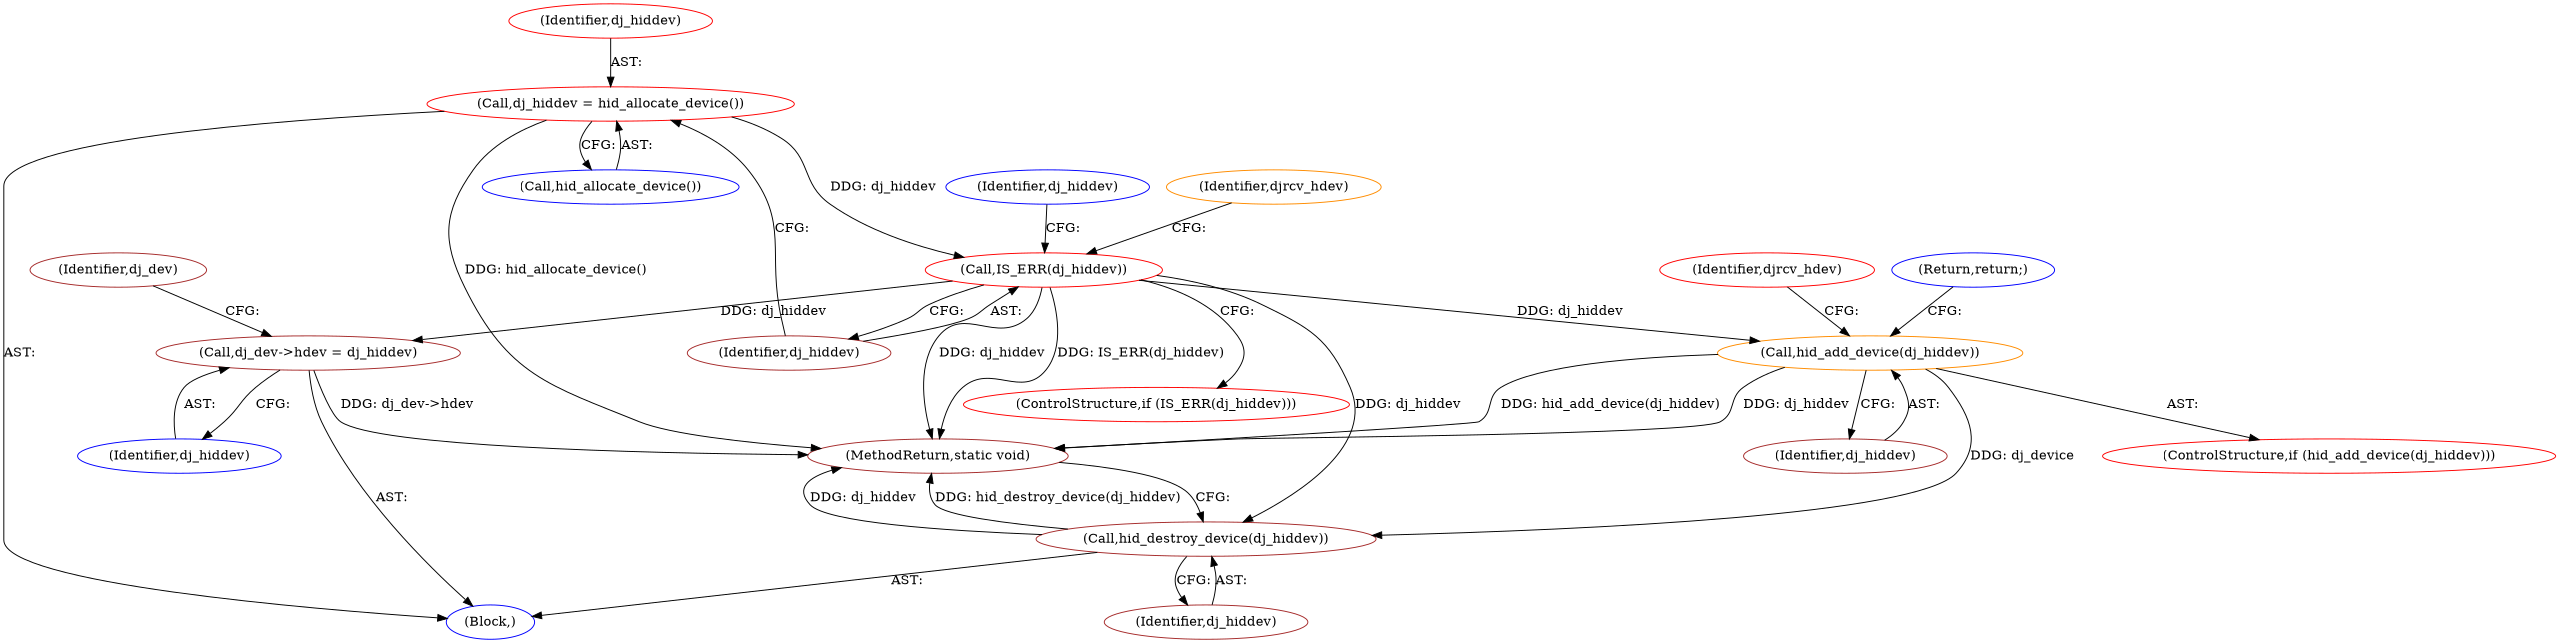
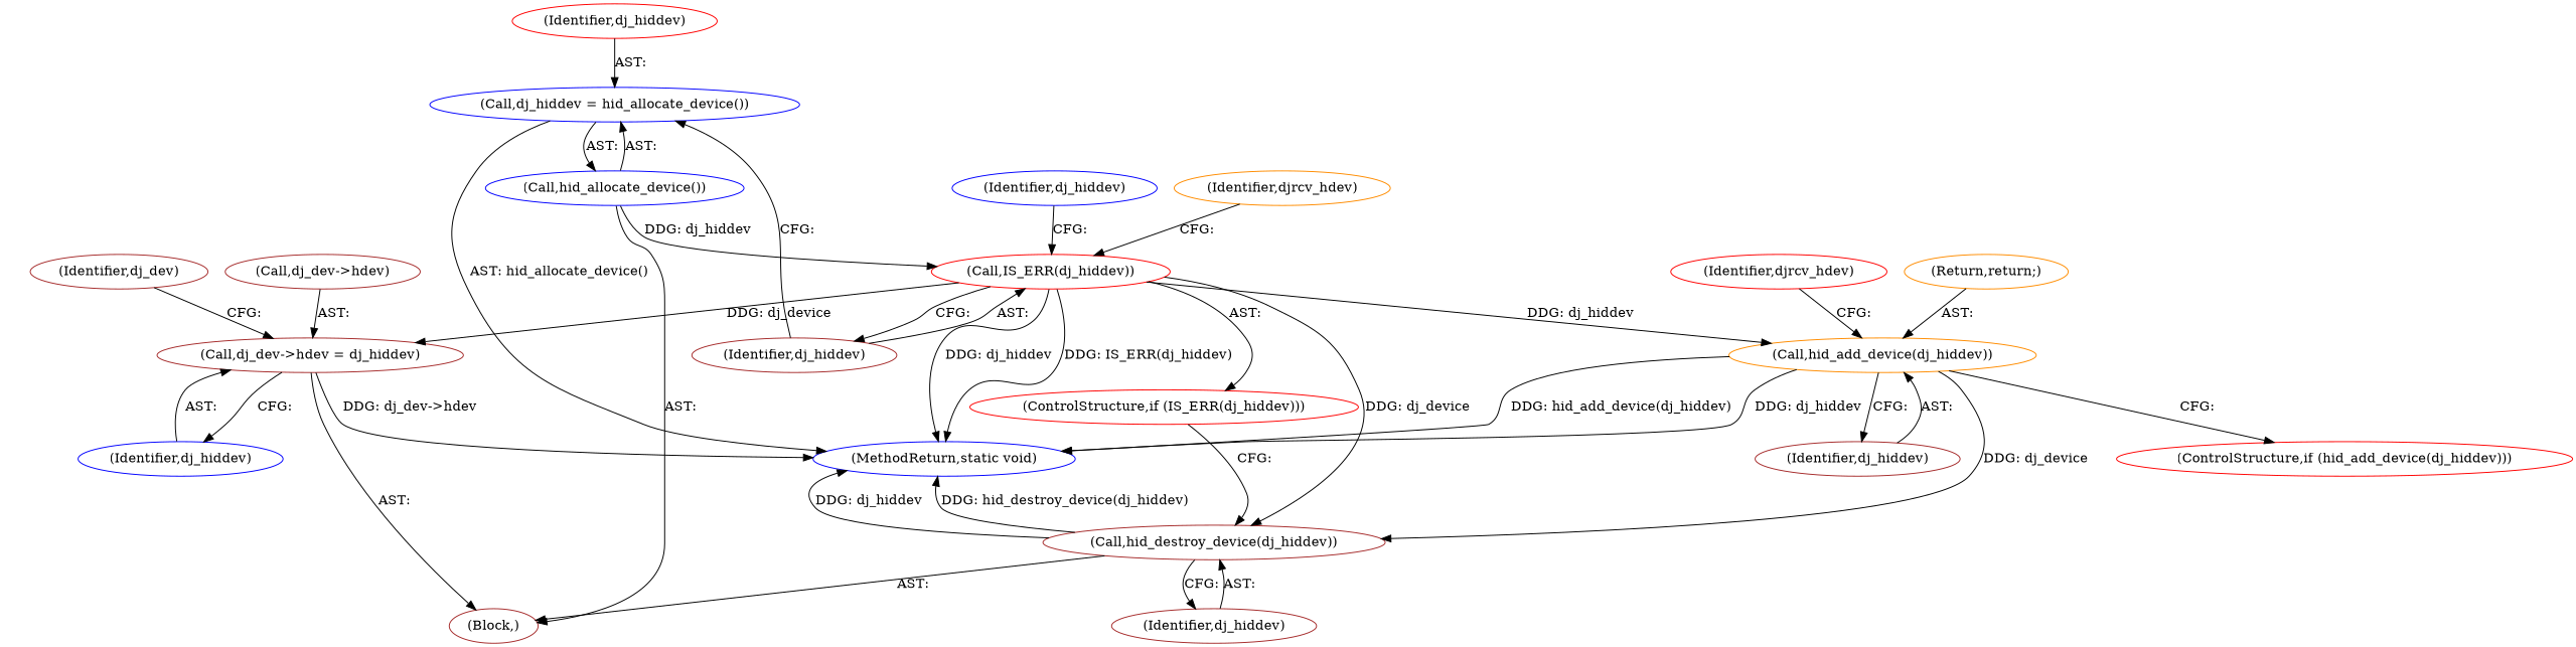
  digraph {
    node [color=brown]
-   n1 [color=red label="(Call,dj_hiddev = hid_allocate_device())"]
+   n1 [color=blue label="(Call,dj_hiddev = hid_allocate_device())"]
    n2 [color=red label="(Call,IS_ERR(dj_hiddev))"]
    n3 [color=blue label="(Call,hid_allocate_device())"]
-   n4 [label="(MethodReturn,static void)"]
-   n5 [color=blue label="(Block,)"]
+   n4 [color=blue label="(MethodReturn,static void)"]
+   n5 [label="(Block,)"]
    n6 [label="(Call,dj_dev->hdev = dj_hiddev)"]
    n7 [color=darkorange label="(Call,hid_add_device(dj_hiddev))"]
    n8 [label="(Call,hid_destroy_device(dj_hiddev))"]
    n9 [color=red label="(ControlStructure,if (IS_ERR(dj_hiddev)))"]
    n10 [label="(Identifier,dj_hiddev)"]
    n11 [color=blue label="(Identifier,dj_hiddev)"]
    n12 [label="(Identifier,dj_hiddev)"]
    n13 [color=red label="(ControlStructure,if (hid_add_device(dj_hiddev)))"]
    n14 [label="(Identifier,dj_hiddev)"]
    n15 [color=blue label="(Identifier,dj_hiddev)"]
    n16 [color=darkorange label="(Identifier,djrcv_hdev)"]
+   n17 [label="(Call,dj_dev->hdev)"]
    n18 [label="(Identifier,dj_dev)"]
    n19 [color=red label="(Identifier,djrcv_hdev)"]
    n20 [color=red label="(Identifier,dj_hiddev)"]
-   n21 [color=blue label="(Return,return;)"]
-   n1 -> n2 [label="DDG: dj_hiddev"]
-   n1 -> n3 [label="CFG: "]
-   n1 -> n4 [label="DDG: hid_allocate_device()"]
-   n1 -> n5 [label="AST: "]
+   n21 [color=darkorange label="(Return,return;)"]
+   n3 -> n2 [label="DDG: dj_hiddev"]
+   n1 -> n3 [label="AST: "]
+   n1 -> n4 [label="AST: hid_allocate_device()"]
+   n3 -> n5 [label="AST: "]
    n2 -> n4 [label="DDG: dj_hiddev"]
    n2 -> n4 [label="DDG: IS_ERR(dj_hiddev)"]
-   n2 -> n6 [label="DDG: dj_hiddev"]
+   n2 -> n6 [label="DDG: dj_device"]
    n2 -> n7 [label="DDG: dj_hiddev"]
-   n2 -> n8 [label="DDG: dj_hiddev"]
-   n2 -> n9 [label="CFG: "]
+   n2 -> n8 [label="DDG: dj_device"]
+   n2 -> n9 [label="AST: "]
    n2 -> n10 [label="CFG: "]
    n3 -> n1 [label="AST: "]
-   n4 -> n8 [label="CFG: "]
+   n9 -> n8 [label="CFG: "]
    n6 -> n4 [label="DDG: dj_dev->hdev"]
    n6 -> n5 [label="AST: "]
    n6 -> n11 [label="CFG: "]
    n7 -> n4 [label="DDG: hid_add_device(dj_hiddev)"]
    n7 -> n4 [label="DDG: dj_hiddev"]
    n7 -> n8 [label="DDG: dj_device"]
    n7 -> n12 [label="CFG: "]
-   n7 -> n13 [label="AST: "]
+   n7 -> n13 [label="CFG: "]
    n8 -> n4 [label="DDG: dj_hiddev"]
    n8 -> n4 [label="DDG: hid_destroy_device(dj_hiddev)"]
    n8 -> n5 [label="AST: "]
    n8 -> n14 [label="CFG: "]
    n10 -> n1 [label="CFG: "]
    n10 -> n2 [label="AST: "]
    n11 -> n6 [label="AST: "]
    n12 -> n7 [label="AST: "]
    n14 -> n8 [label="AST: "]
    n15 -> n2 [label="CFG: "]
    n16 -> n2 [label="CFG: "]
+   n17 -> n6 [label="AST: "]
    n18 -> n6 [label="CFG: "]
    n19 -> n7 [label="CFG: "]
    n20 -> n1 [label="AST: "]
-   n21 -> n7 [label="CFG: "]
+   n21 -> n7 [label="AST: "]
  }
